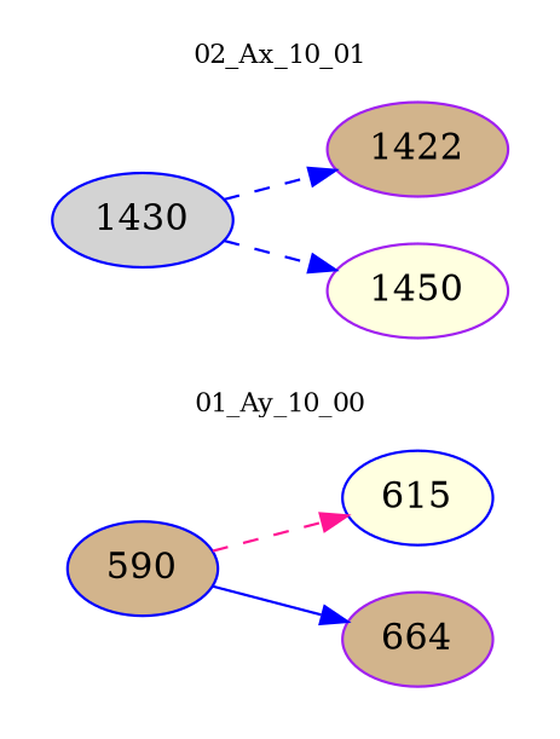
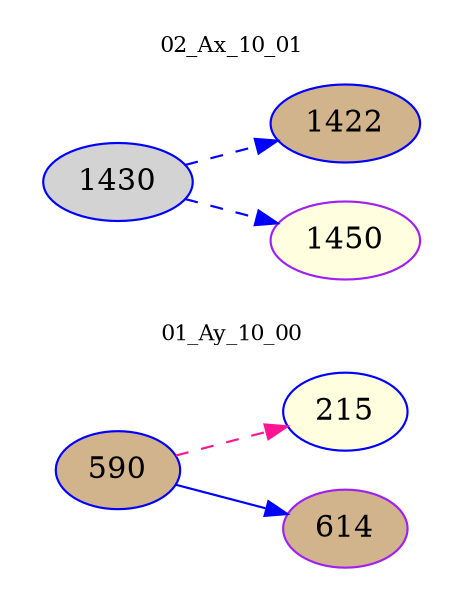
  digraph {
    rankdir=LR
    node [color=blue fillcolor=tan style=filled]
    edge [color=blue style=dashed]
    n1 [label=590]
-   n2 [color=purple label=664]
-   n3 [fillcolor=lightyellow label=615]
+   n2 [color=purple label=614]
+   n3 [fillcolor=lightyellow label=215]
    n4 [fillcolor=lightgrey label=1430]
    n5 [color=purple fillcolor=lightyellow label=1450]
-   n6 [color=purple label=1422]
+   n6 [label=1422]
    subgraph cluster_1 {
      color=white
      fontsize=10
      label="01_Ay_10_00"
      n1
      n2
      n3
    }
    subgraph cluster_2 {
      color=white
      fontsize=10
      label="02_Ax_10_01"
      n4
      n5
      n6
    }
    n1 -> n2 [style=solid]
    n1 -> n3 [color=deeppink]
    n4 -> n5
    n4 -> n6
  }
